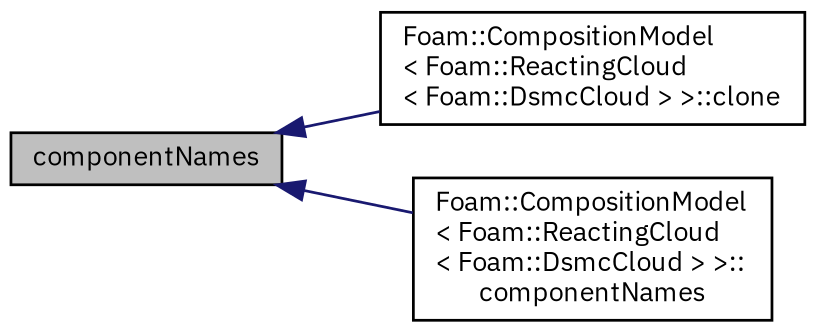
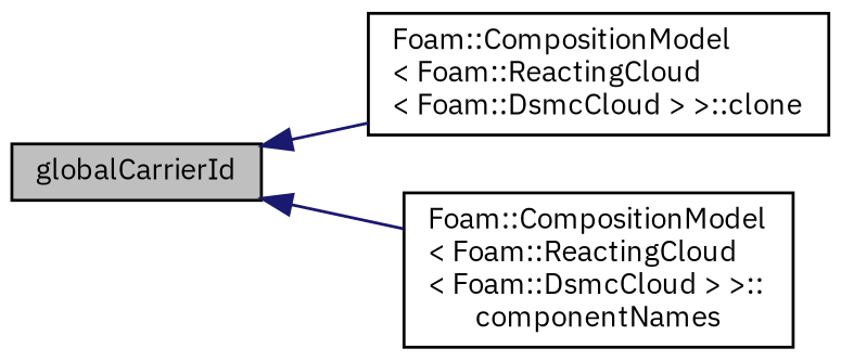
  digraph {
    rankdir=LR
    fontname="IBM Plex Sans"
    node [color=black fontname="IBM Plex Sans" fontsize=10 shape=record]
    edge [color=midnightblue dir=back fontname="IBM Plex Sans" fontsize=10 labelfontname=FreeSans labelfontsize=10 style=solid]
-   n1 [fillcolor=grey75 fontcolor=black height=0.2 label=componentNames style=filled width=0.4]
+   n1 [fillcolor=grey75 fontcolor=black height=0.2 label=globalCarrierId style=filled width=0.4]
    n2 [height=0.2 label="Foam::CompositionModel\l\< Foam::ReactingCloud\l\< Foam::DsmcCloud \> \>::clone" width=0.4]
    n3 [height=0.2 label="Foam::CompositionModel\l\< Foam::ReactingCloud\l\< Foam::DsmcCloud \> \>::\lcomponentNames" width=0.4]
    n1 -> n2
    n1 -> n3
  }
